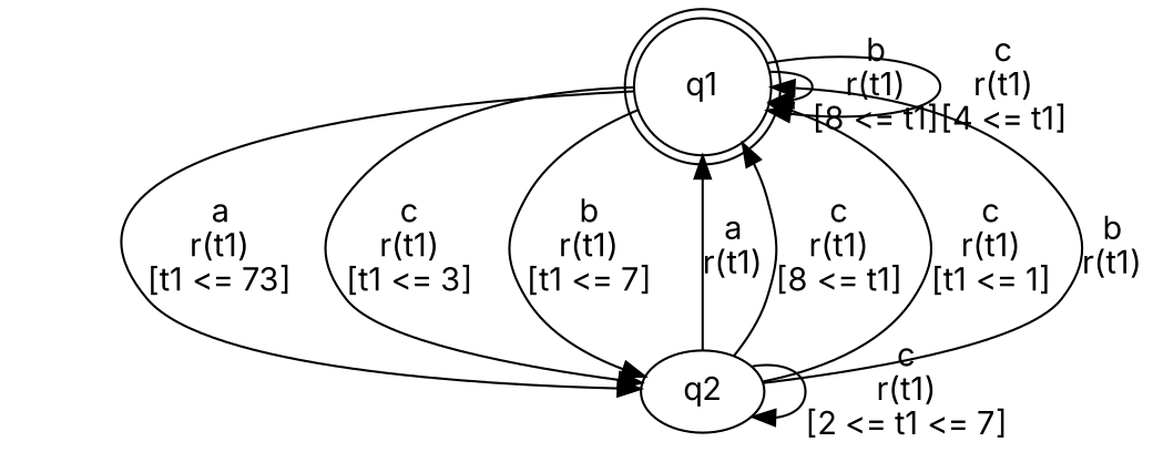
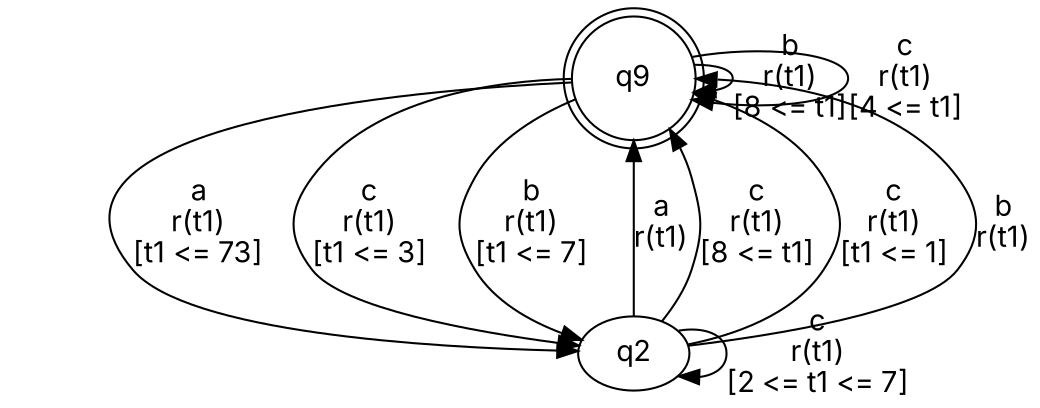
  digraph {
    fontname=Inter
    node [fontname=Inter]
    edge [fontname=Inter]
-   n1 [label=q1 shape=doublecircle]
+   n1 [label=q9 shape=doublecircle]
    n2 [label=q2]
    n1 -> n1 [label="b\nr(t1)\n[8 <= t1]"]
    n1 -> n1 [label="c\nr(t1)\n[4 <= t1]"]
    n1 -> n2 [label="a\nr(t1)\n[t1 <= 73]"]
    n1 -> n2 [label="c\nr(t1)\n[t1 <= 3]"]
    n1 -> n2 [label="b\nr(t1)\n[t1 <= 7]"]
    n2 -> n1 [label="a\nr(t1)\n"]
    n2 -> n1 [label="c\nr(t1)\n[8 <= t1]"]
    n2 -> n1 [label="c\nr(t1)\n[t1 <= 1]"]
    n2 -> n1 [label="b\nr(t1)\n"]
    n2 -> n2 [label="c\nr(t1)\n[2 <= t1 <= 7]"]
  }
